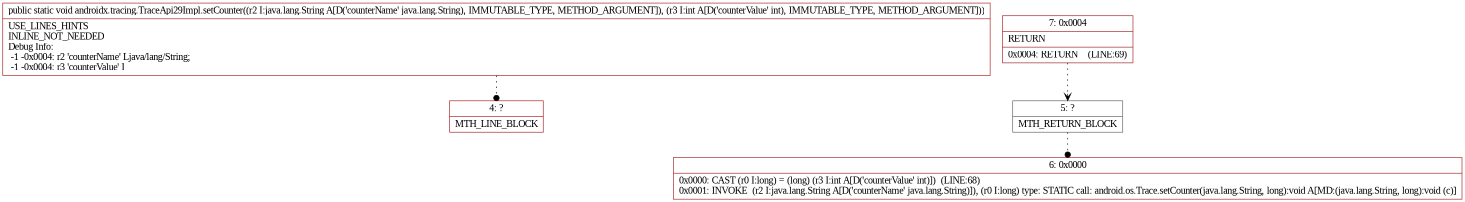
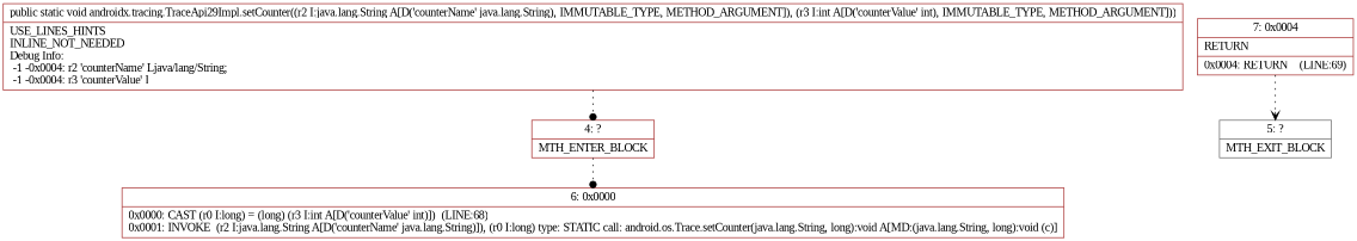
  digraph {
    fontname="Liberation Serif"
    node [color=brown fontname="Liberation Serif" shape=record]
    edge [arrowhead=dot fontname="Liberation Serif" style=dotted]
-   n1 [label="{4\:\ ?|MTH_LINE_BLOCK\l}"]
+   n1 [label="{4\:\ ?|MTH_ENTER_BLOCK\l}"]
    n2 [label="{6\:\ 0x0000|0x0000: CAST (r0 I:long) = (long) (r3 I:int A[D('counterValue' int)])  (LINE:68)\l0x0001: INVOKE  (r2 I:java.lang.String A[D('counterName' java.lang.String)]), (r0 I:long) type: STATIC call: android.os.Trace.setCounter(java.lang.String, long):void A[MD:(java.lang.String, long):void (c)]\l}"]
    n3 [label="{7\:\ 0x0004|RETURN\l|0x0004: RETURN    (LINE:69)\l}"]
-   n4 [color=gray40 label="{5\:\ ?|MTH_RETURN_BLOCK\l}"]
+   n4 [color=gray40 label="{5\:\ ?|MTH_EXIT_BLOCK\l}"]
    n5 [label="{public static void androidx.tracing.TraceApi29Impl.setCounter((r2 I:java.lang.String A[D('counterName' java.lang.String), IMMUTABLE_TYPE, METHOD_ARGUMENT]), (r3 I:int A[D('counterValue' int), IMMUTABLE_TYPE, METHOD_ARGUMENT]))  | USE_LINES_HINTS\lINLINE_NOT_NEEDED\lDebug Info:\l  \-1 \-0x0004: r2 'counterName' Ljava\/lang\/String;\l  \-1 \-0x0004: r3 'counterValue' I\l}"]
-   n4 -> n2
+   n1 -> n2
    n3 -> n4 [arrowhead=vee]
    n5 -> n1
  }
